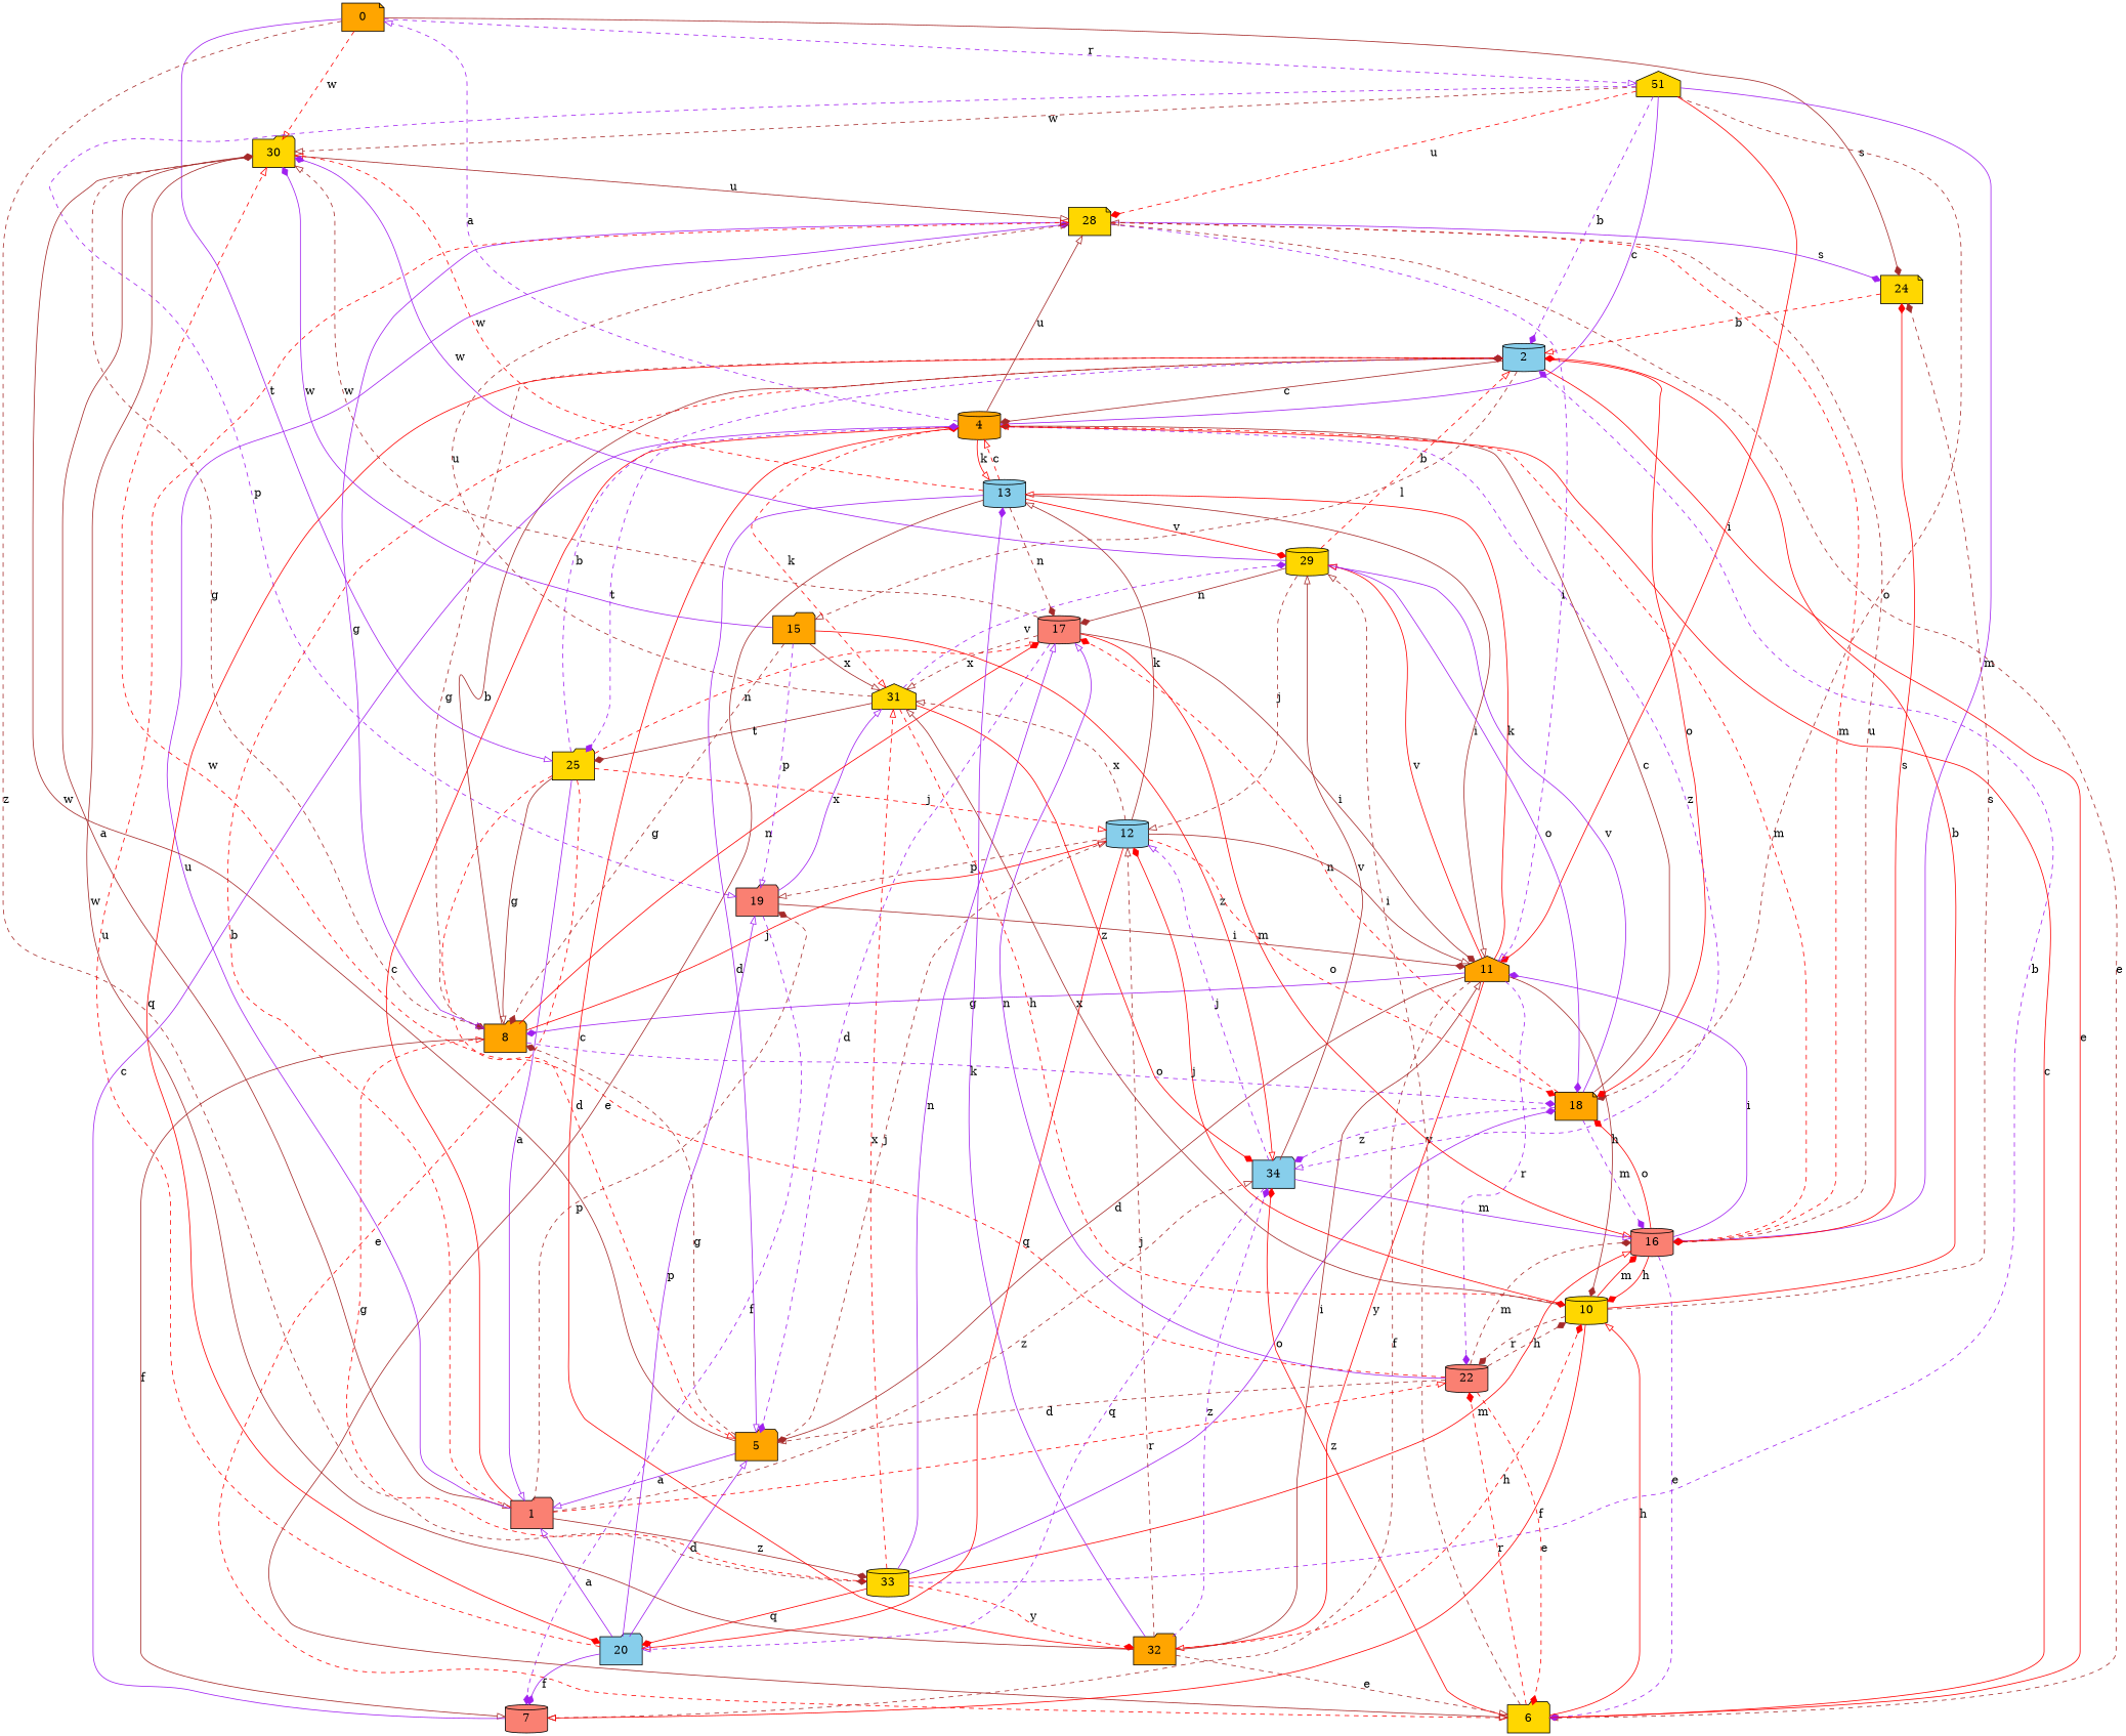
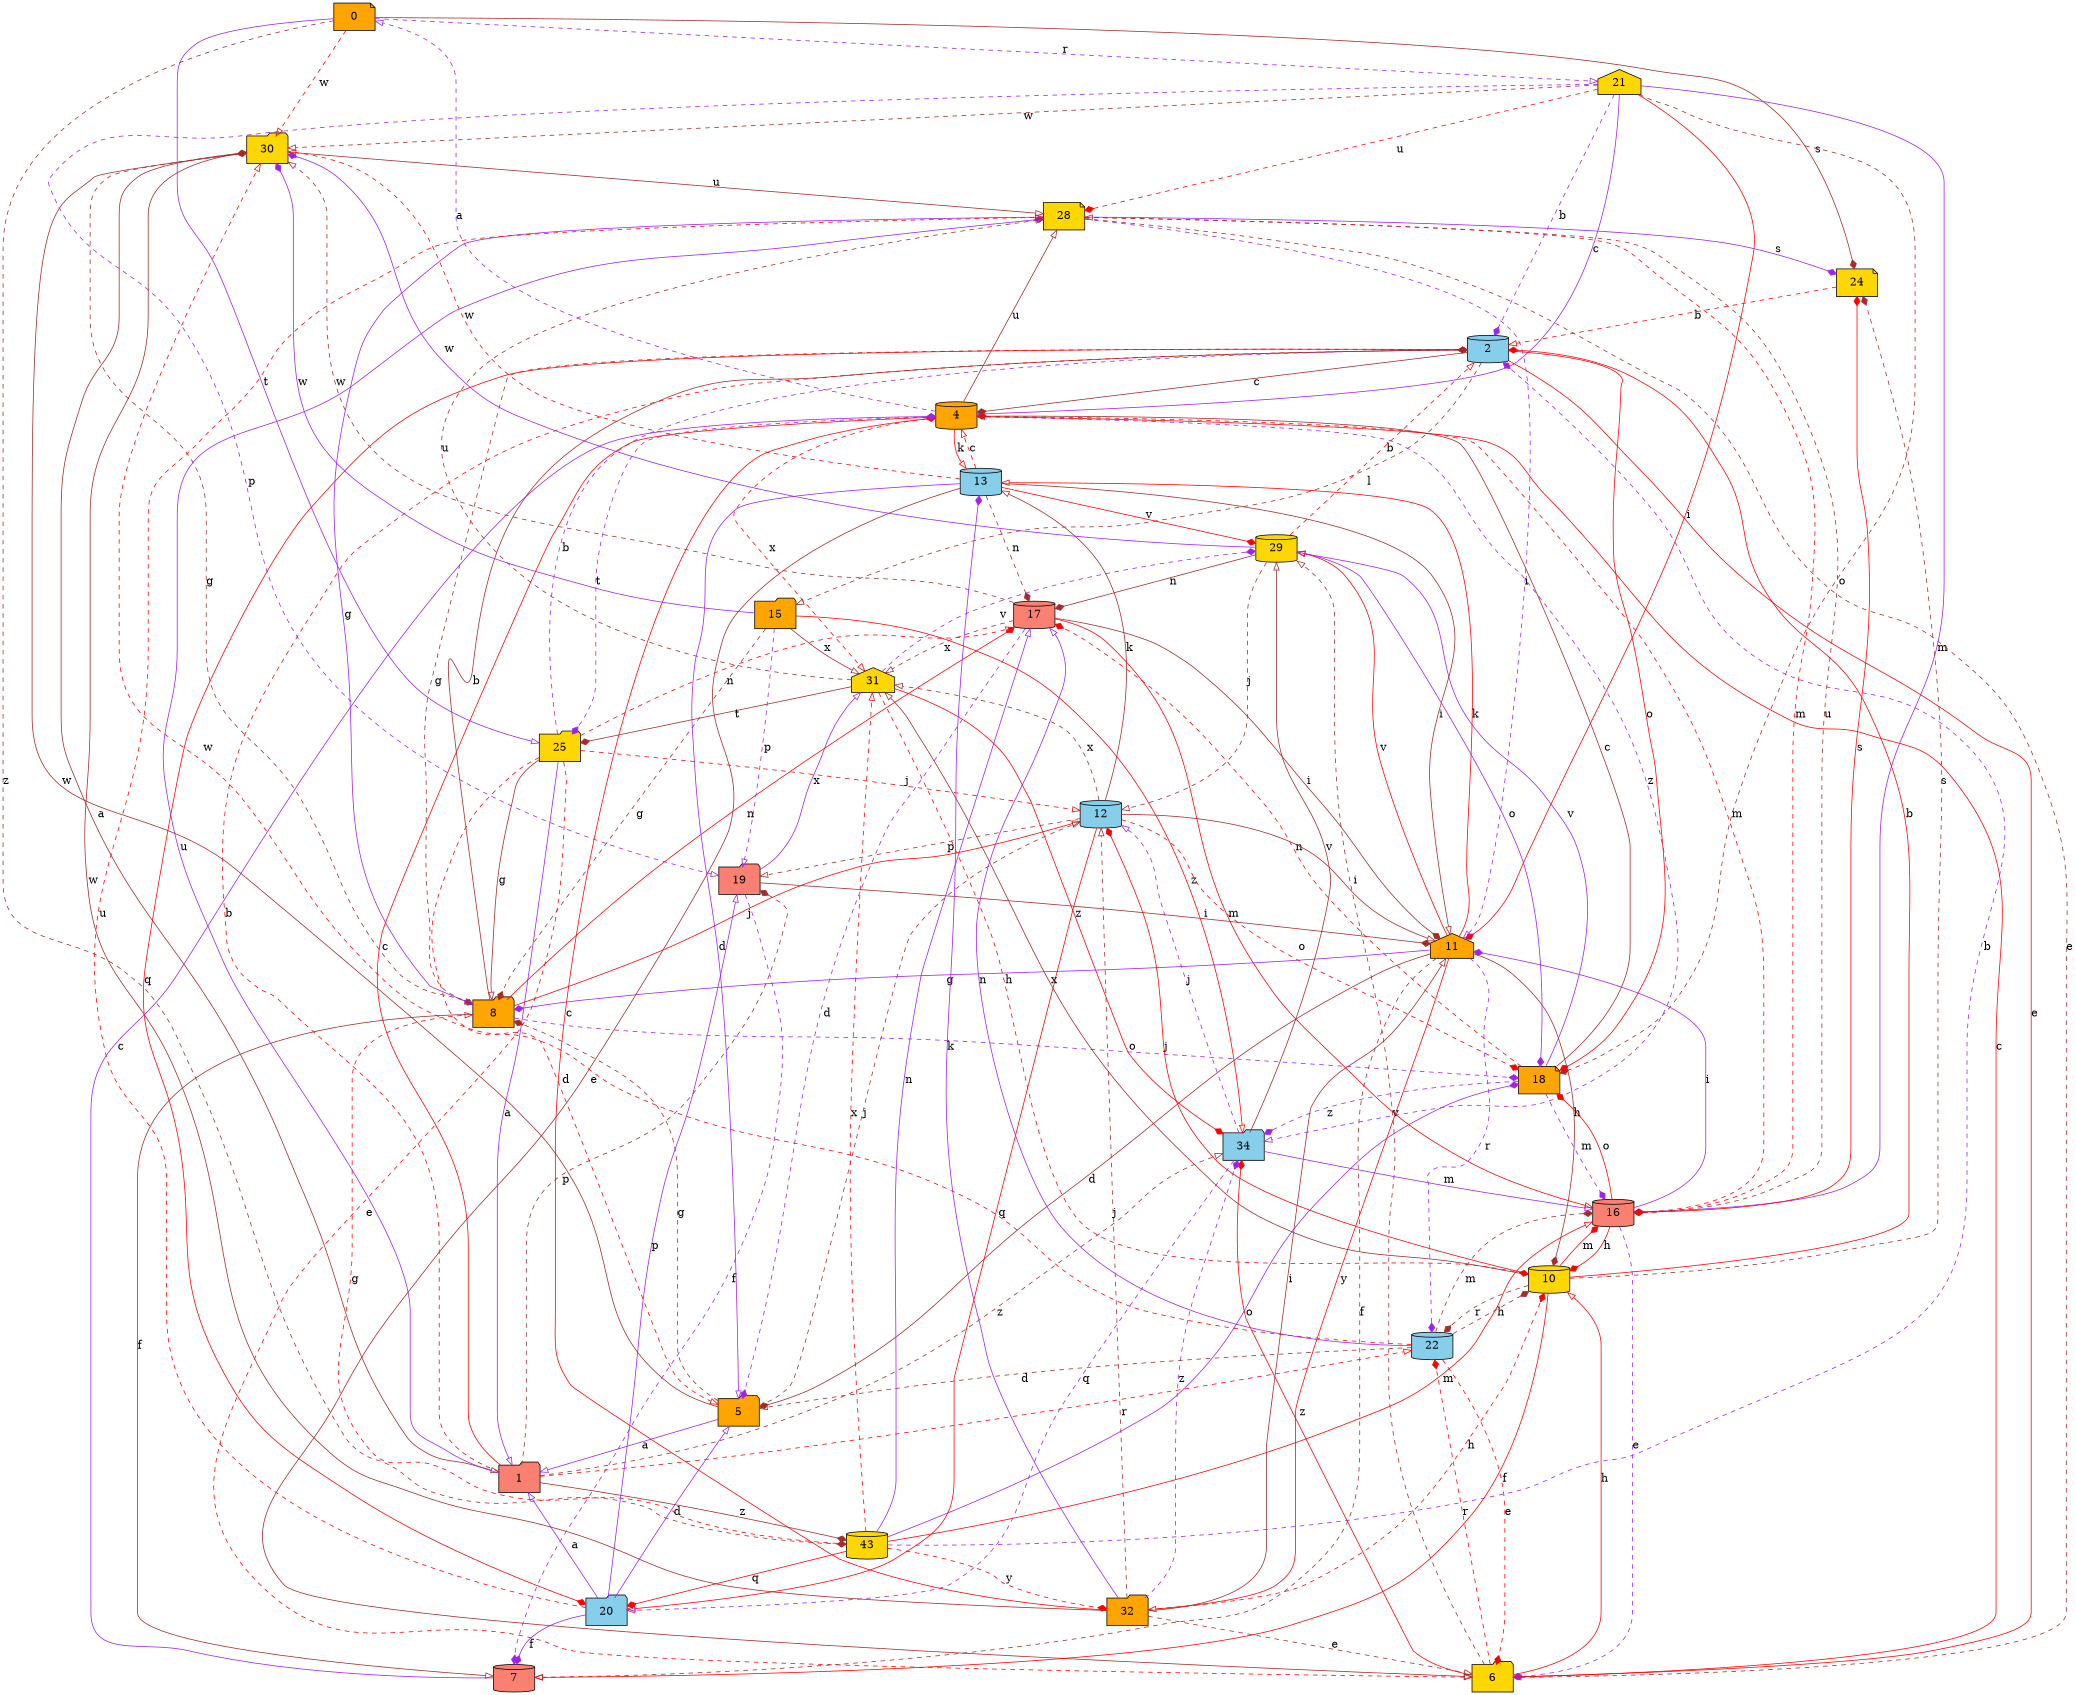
  strict digraph {
    node [fillcolor=gold shape=folder style=filled]
    edge [arrowhead=onormal color=brown style=solid]
    0 [fillcolor=orange shape=note]
-   21 [shape=house label=51]
+   21 [shape=house]
    24 [shape=note]
    25
    30
-   33 [shape=cylinder]
+   33 [shape=cylinder label=43]
    2 [fillcolor=skyblue shape=cylinder]
    4 [fillcolor=orange shape=cylinder]
    19 [fillcolor=salmon]
    28 [shape=note]
    18 [fillcolor=orange shape=note]
    16 [fillcolor=salmon shape=cylinder]
    11 [fillcolor=orange shape=house]
    1 [fillcolor=salmon]
    6
    8 [fillcolor=orange]
    5 [fillcolor=orange]
    12 [fillcolor=skyblue shape=cylinder]
    17 [fillcolor=salmon shape=cylinder]
    20 [fillcolor=skyblue]
    31 [shape=house]
    32 [fillcolor=orange]
-   22 [fillcolor=salmon shape=cylinder]
+   22 [fillcolor=skyblue shape=cylinder]
    34 [fillcolor=skyblue]
    15 [fillcolor=orange]
    13 [fillcolor=skyblue shape=cylinder]
    7 [fillcolor=salmon shape=cylinder]
    10 [shape=cylinder]
    29 [shape=cylinder]
    0 -> 21 [color=purple label=r style=dashed]
    0 -> 24 [arrowhead=diamond label=s]
    0 -> 25 [color=purple label=t]
    0 -> 30 [color=red label=w style=dashed]
    0 -> 33 [arrowhead=diamond label=z style=dashed]
    21 -> 30 [label=w style=dashed]
    21 -> 2 [arrowhead=diamond color=purple label=b style=dashed]
    21 -> 4 [color=purple label=c]
    21 -> 19 [color=purple label=p style=dashed]
    21 -> 28 [arrowhead=diamond color=red label=u style=dashed]
    21 -> 18 [arrowhead=diamond label=o style=dashed]
    21 -> 16 [arrowhead=diamond color=purple label=m]
    21 -> 11 [arrowhead=diamond color=red label=i]
    24 -> 2 [color=red label=b style=dashed]
    25 -> 2 [arrowhead=diamond color=purple label=b style=dashed]
    25 -> 1 [color=purple label=a]
    25 -> 6 [color=red label=e style=dashed]
    25 -> 8 [label=g]
    25 -> 5 [color=red label=d style=dashed]
    25 -> 12 [color=red label=j style=dashed]
    25 -> 17 [color=red label=n style=dashed]
    30 -> 28 [label=u]
    30 -> 1 [label=a]
    30 -> 8 [arrowhead=diamond label=g style=dashed]
    33 -> 2 [arrowhead=diamond color=purple label=b style=dashed]
    33 -> 18 [arrowhead=diamond color=purple label=o]
    33 -> 16 [color=red label=m]
    33 -> 8 [color=red label=g style=dashed]
    33 -> 17 [color=purple label=n]
    33 -> 20 [arrowhead=diamond color=red label=q]
    33 -> 31 [color=red label=x style=dashed]
    33 -> 32 [arrowhead=diamond color=red label=y style=dashed]
    2 -> 4 [arrowhead=diamond label=c]
    2 -> 18 [arrowhead=diamond color=red label=o]
    2 -> 6 [arrowhead=diamond color=red label=e]
    2 -> 8 [label=g style=dashed]
    2 -> 20 [arrowhead=diamond color=red label=q]
    2 -> 15 [label=l style=dashed]
    4 -> 0 [color=purple label=a style=dashed]
    4 -> 25 [arrowhead=diamond color=purple label=t style=dashed]
    4 -> 28 [label=u]
    4 -> 16 [arrowhead=diamond color=red label=m style=dashed]
-   4 -> 31 [color=red label=k style=dashed]
+   4 -> 31 [color=red label=x style=dashed]
    4 -> 34 [color=purple label=z style=dashed]
    4 -> 13 [color=red label=k]
    19 -> 11 [arrowhead=diamond label=i]
    19 -> 31 [color=purple label=x]
    19 -> 7 [arrowhead=diamond color=purple label=f style=dashed]
    28 -> 24 [arrowhead=diamond color=purple label=s]
    28 -> 16 [arrowhead=diamond color=red label=m style=dashed]
    28 -> 11 [color=purple label=i style=dashed]
    28 -> 6 [label=e style=dashed]
    28 -> 8 [color=purple label=g]
    18 -> 4 [arrowhead=diamond label=c]
    18 -> 16 [arrowhead=diamond color=purple label=m style=dashed]
    18 -> 17 [arrowhead=diamond color=red label=n style=dashed]
    18 -> 34 [arrowhead=diamond color=purple label=z style=dashed]
    18 -> 29 [color=purple label=v]
    16 -> 24 [arrowhead=diamond color=red label=s]
    16 -> 28 [label=u style=dashed]
    16 -> 18 [arrowhead=diamond color=red label=o]
    16 -> 11 [arrowhead=diamond color=purple label=i]
    16 -> 6 [arrowhead=diamond color=purple label=e style=dashed]
    16 -> 10 [arrowhead=diamond color=red label=h]
    11 -> 8 [arrowhead=diamond color=purple label=g]
    11 -> 5 [arrowhead=diamond label=d]
    11 -> 32 [color=red label=y]
    11 -> 22 [arrowhead=diamond color=purple label=r style=dashed]
    11 -> 13 [color=red label=k]
    11 -> 7 [label=f style=dashed]
    11 -> 10 [arrowhead=diamond label=h]
    11 -> 29 [color=red label=v]
    1 -> 33 [arrowhead=diamond label=z]
    1 -> 2 [arrowhead=diamond color=red label=b style=dashed]
    1 -> 4 [arrowhead=diamond color=red label=c]
    1 -> 19 [arrowhead=diamond label=p style=dashed]
    1 -> 28 [arrowhead=diamond color=purple label=u]
    1 -> 22 [color=red label=r style=dashed]
    1 -> 34 [label=z style=dashed]
    6 -> 4 [color=red label=c]
    6 -> 22 [arrowhead=diamond color=red label=r style=dashed]
    6 -> 34 [arrowhead=diamond color=red label=z]
    6 -> 10 [color=red label=h]
    6 -> 29 [label=v style=dashed]
    8 -> 2 [arrowhead=diamond label=b]
    8 -> 18 [arrowhead=diamond color=purple label=o style=dashed]
    8 -> 12 [color=red label=j]
    8 -> 17 [arrowhead=diamond color=red label=n]
    8 -> 7 [label=f]
    5 -> 30 [arrowhead=diamond label=w]
    5 -> 1 [color=purple label=a]
    5 -> 8 [arrowhead=diamond label=g style=dashed]
    5 -> 12 [label=j style=dashed]
    12 -> 19 [label=p style=dashed]
    12 -> 18 [arrowhead=diamond color=red label=o style=dashed]
    12 -> 11 [label=i]
    12 -> 20 [color=red label=q]
    12 -> 31 [label=x style=dashed]
    12 -> 13 [label=k]
    17 -> 30 [label=w style=dashed]
    17 -> 16 [color=red label=m]
    17 -> 11 [arrowhead=diamond label=i]
    17 -> 5 [arrowhead=diamond color=purple label=d style=dashed]
    17 -> 31 [label=x style=dashed]
    20 -> 19 [color=purple label=p]
    20 -> 28 [color=red label=u style=dashed]
    20 -> 1 [color=purple label=a]
    20 -> 5 [color=purple label=d]
    20 -> 7 [arrowhead=diamond color=purple label=f]
    31 -> 25 [arrowhead=diamond label=t]
    31 -> 28 [label=u style=dashed]
    31 -> 34 [arrowhead=diamond color=red label=z]
    31 -> 10 [arrowhead=diamond color=red label=h style=dashed]
    31 -> 29 [arrowhead=diamond color=purple label=v style=dashed]
    32 -> 30 [arrowhead=diamond label=w]
    32 -> 4 [arrowhead=diamond color=red label=c]
    32 -> 11 [label=i]
    32 -> 6 [label=e style=dashed]
    32 -> 12 [label=j style=dashed]
    32 -> 34 [arrowhead=diamond color=purple label=z style=dashed]
    32 -> 13 [arrowhead=diamond color=purple label=k]
    32 -> 10 [arrowhead=diamond color=red label=h style=dashed]
    22 -> 30 [color=red label=w style=dashed]
    22 -> 16 [arrowhead=diamond label=m style=dashed]
    22 -> 6 [arrowhead=diamond color=red label=e style=dashed]
    22 -> 5 [label=d style=dashed]
    22 -> 17 [color=purple label=n]
    22 -> 10 [arrowhead=diamond label=h style=dashed]
    34 -> 16 [color=purple label=m]
    34 -> 12 [color=purple label=j style=dashed]
    34 -> 20 [color=purple label=q style=dashed]
    34 -> 29 [label=v]
    15 -> 30 [arrowhead=diamond color=purple label=w]
    15 -> 19 [color=purple label=p style=dashed]
    15 -> 8 [arrowhead=diamond label=g style=dashed]
    15 -> 31 [label=x]
    15 -> 34 [color=red label=z]
    13 -> 30 [color=red label=w style=dashed]
    13 -> 4 [color=red label=c style=dashed]
    13 -> 11 [label=i]
    13 -> 6 [label=e]
    13 -> 5 [color=purple label=d]
    13 -> 17 [arrowhead=diamond label=n style=dashed]
    13 -> 29 [arrowhead=diamond color=red label=v]
    7 -> 4 [arrowhead=diamond color=purple label=c]
    10 -> 24 [arrowhead=diamond label=s style=dashed]
    10 -> 2 [arrowhead=diamond color=red label=b]
    10 -> 16 [arrowhead=diamond color=red label=m]
    10 -> 12 [arrowhead=diamond color=red label=j]
    10 -> 31 [label=x]
    10 -> 22 [arrowhead=diamond label=r style=dashed]
    10 -> 7 [color=red label=f]
    29 -> 30 [arrowhead=diamond color=purple label=w]
    29 -> 2 [color=red label=b style=dashed]
    29 -> 18 [arrowhead=diamond color=purple label=o]
    29 -> 12 [label=j style=dashed]
    29 -> 17 [arrowhead=diamond label=n]
  }
